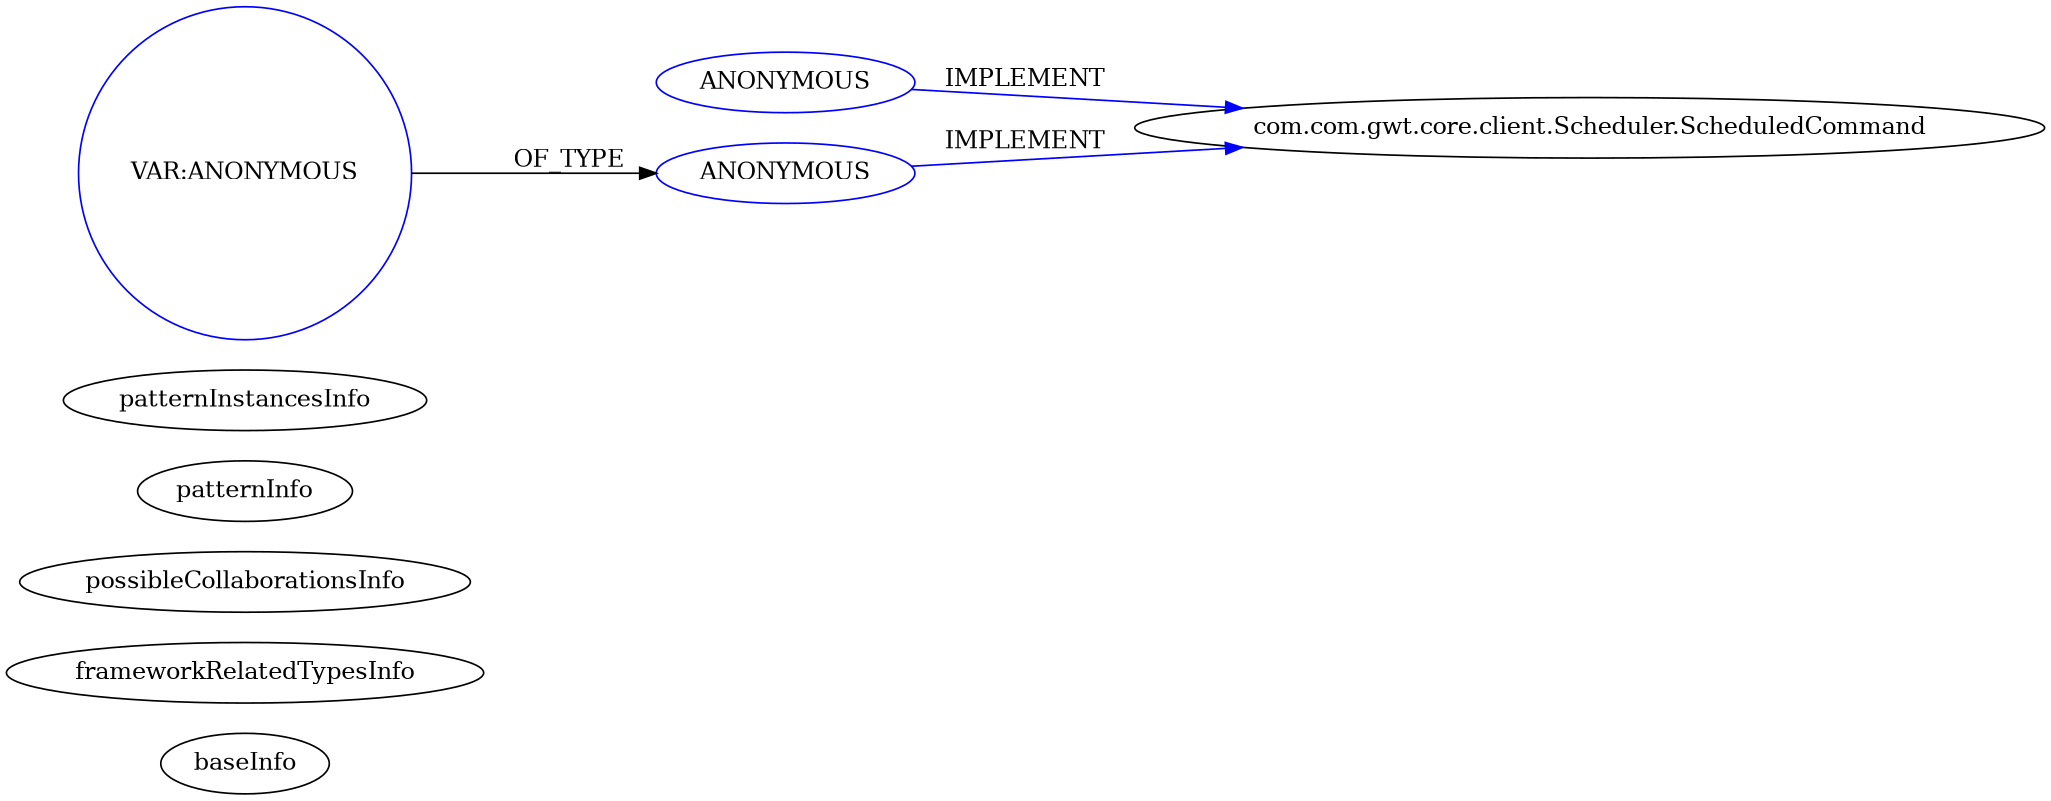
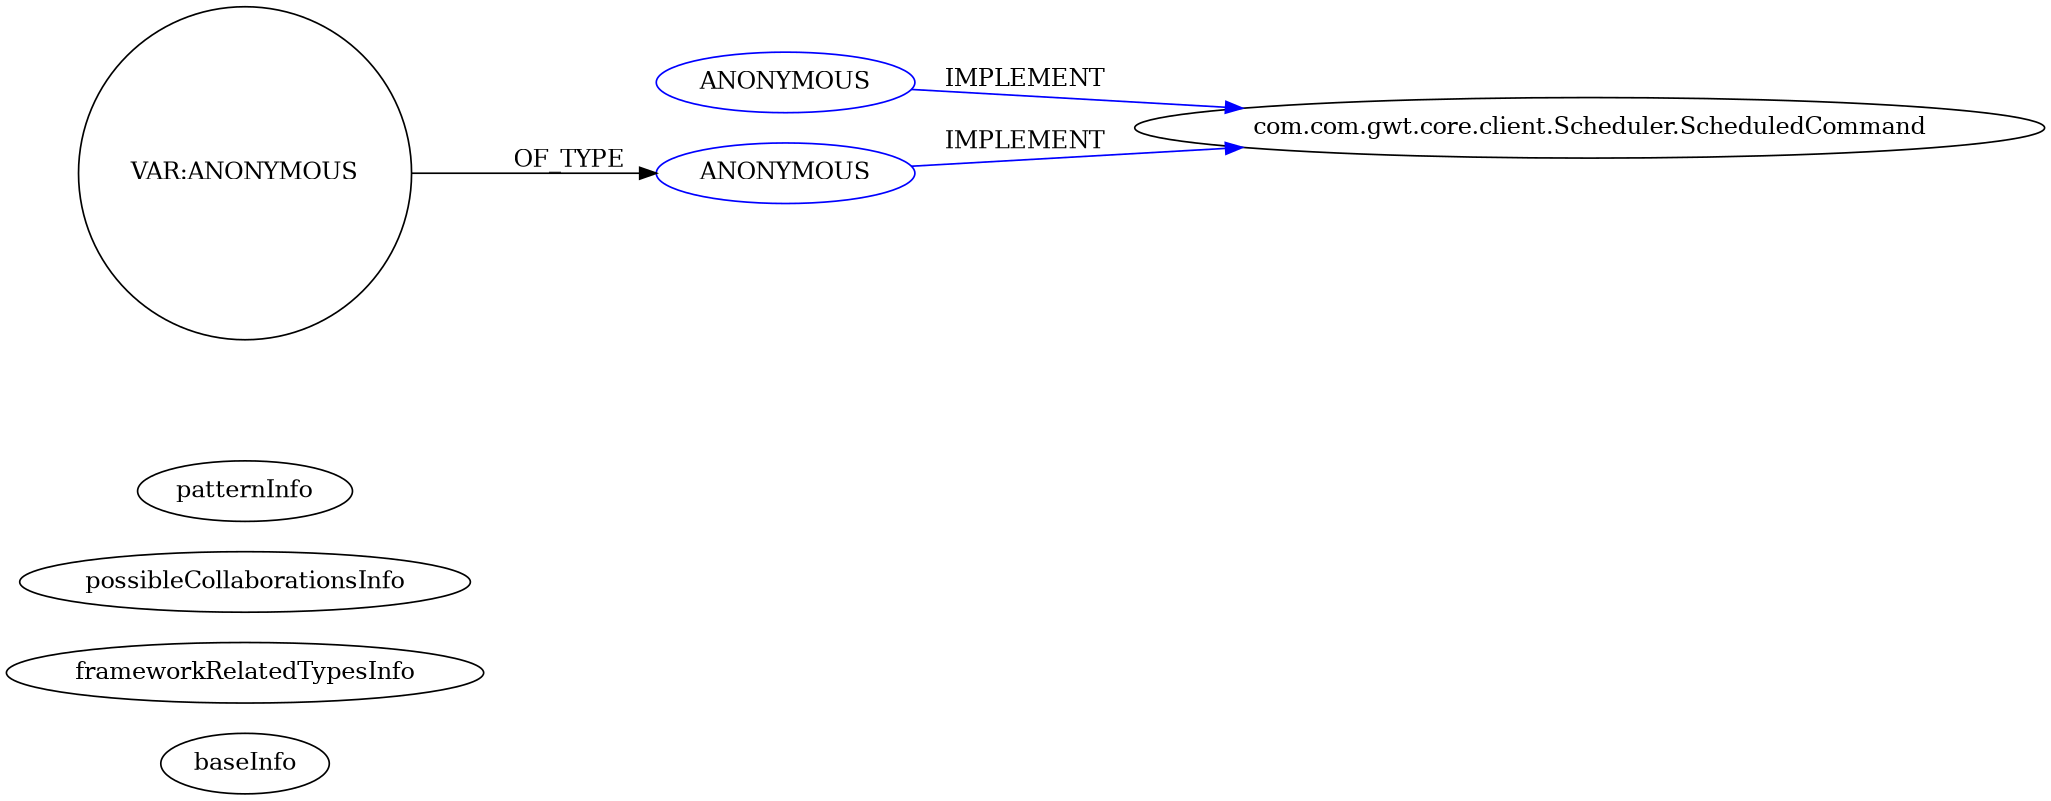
  digraph {
    rankdir=LR
    edge [color=blue]
    baseInfo [category=pattern graphId=260 isAnonymous=false possibleRelation=false]
    frameworkRelatedTypesInfo
    possibleCollaborationsInfo
    patternInfo [frequency=4.0 patternRootClient=null]
-   patternInstancesInfo [0="svandecappelle-AppriseGwt~/svandecappelle-AppriseGwt/AppriseGwt-master/src/main/java/com/mizore/gwt/apprise/client/Popup.java~Popup~4518" 1="jnorthrup-gwt-charts~/jnorthrup-gwt-charts/gwt-charts-master/gwt-charts/src/main/java/com/googlecode/gwt/charts/client/controls/Dashboard.java~Dashboard~3233" 2="jnorthrup-gwt-charts~/jnorthrup-gwt-charts/gwt-charts-master/gwt-charts/src/main/java/com/googlecode/gwt/charts/client/ChartWidget.java~ChartWidget~3216" 3="lambourg-WebGallery~/lambourg-WebGallery/WebGallery-master/client/src/com/lambourg/webgallery/client/widgets/ExpandingTextArea.java~ExpandingTextArea~3594"]
    n6 [isFrameworkType=false label="com.com.gwt.core.client.Scheduler.ScheduledCommand" vertexType=FRAMEWORK_INTERFACE_TYPE]
    n7 [color=blue isFrameworkType=false label=ANONYMOUS vertexType=REFERENCE_ANONYMOUS_DECLARATION]
    n8 [color=blue isFrameworkType=false label=ANONYMOUS vertexType=REFERENCE_ANONYMOUS_DECLARATION]
-   n9 [isFrameworkType=false label="VAR:ANONYMOUS" shape=circle vertexType=VARIABLE_EXPRESION color=blue]
+   n9 [isFrameworkType=false label="VAR:ANONYMOUS" shape=circle vertexType=VARIABLE_EXPRESION]
    n7 -> n6 [label=IMPLEMENT]
    n8 -> n6 [label=IMPLEMENT]
    n9 -> n8 [label=OF_TYPE color=""]
  }
